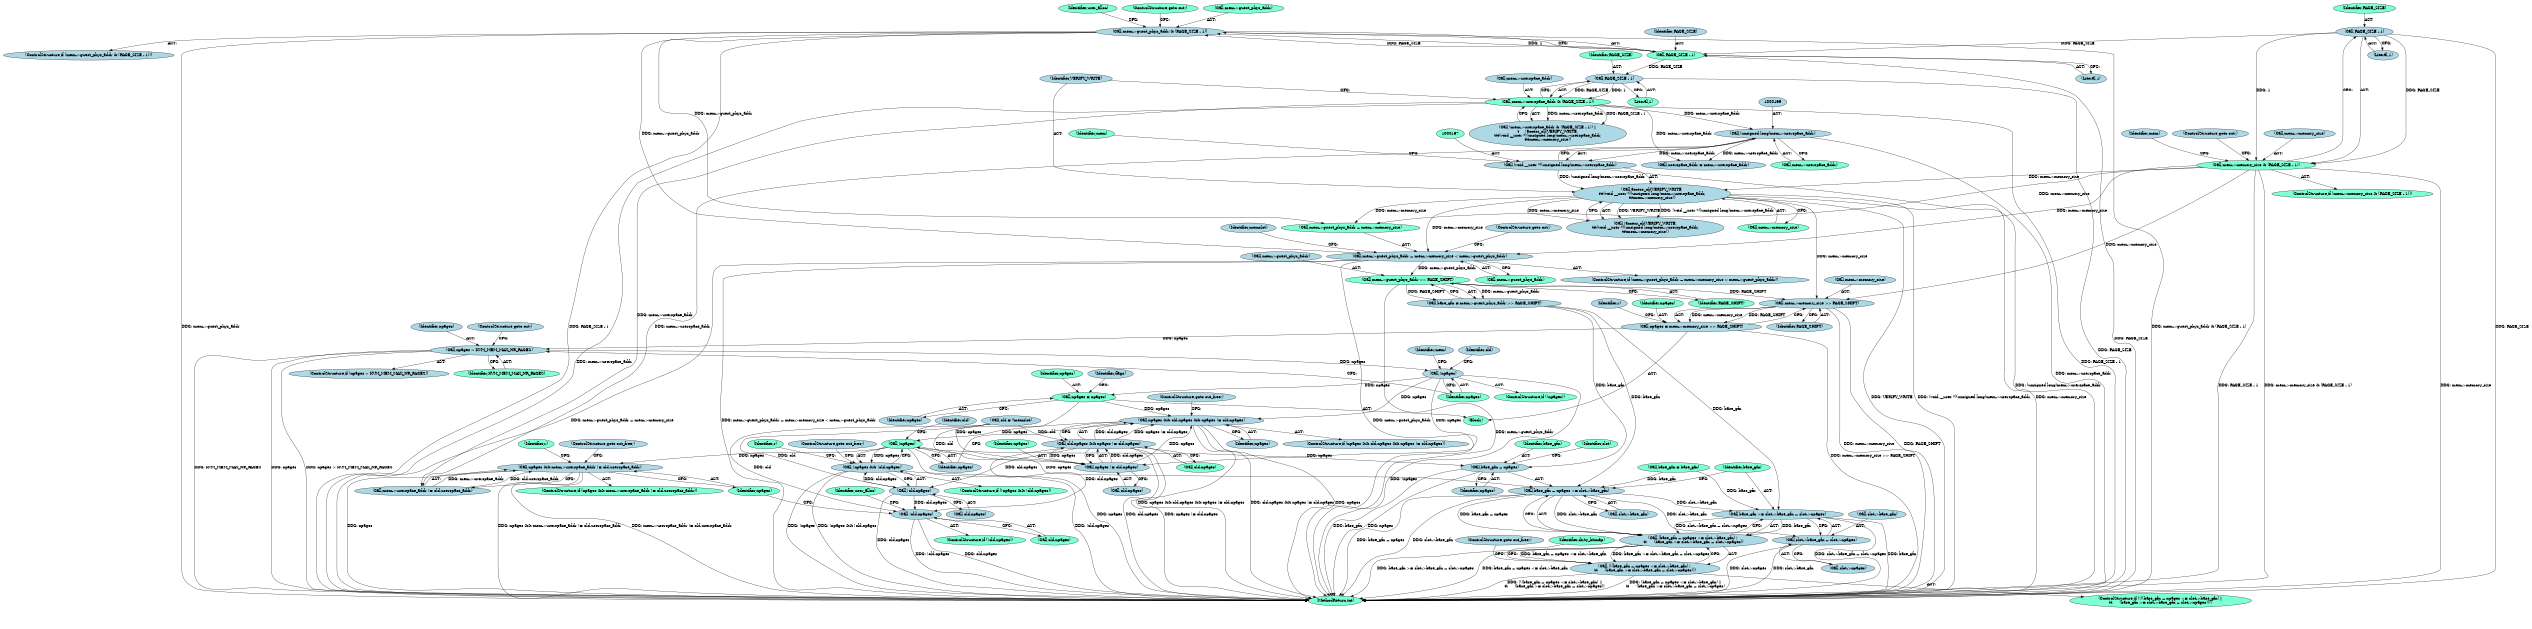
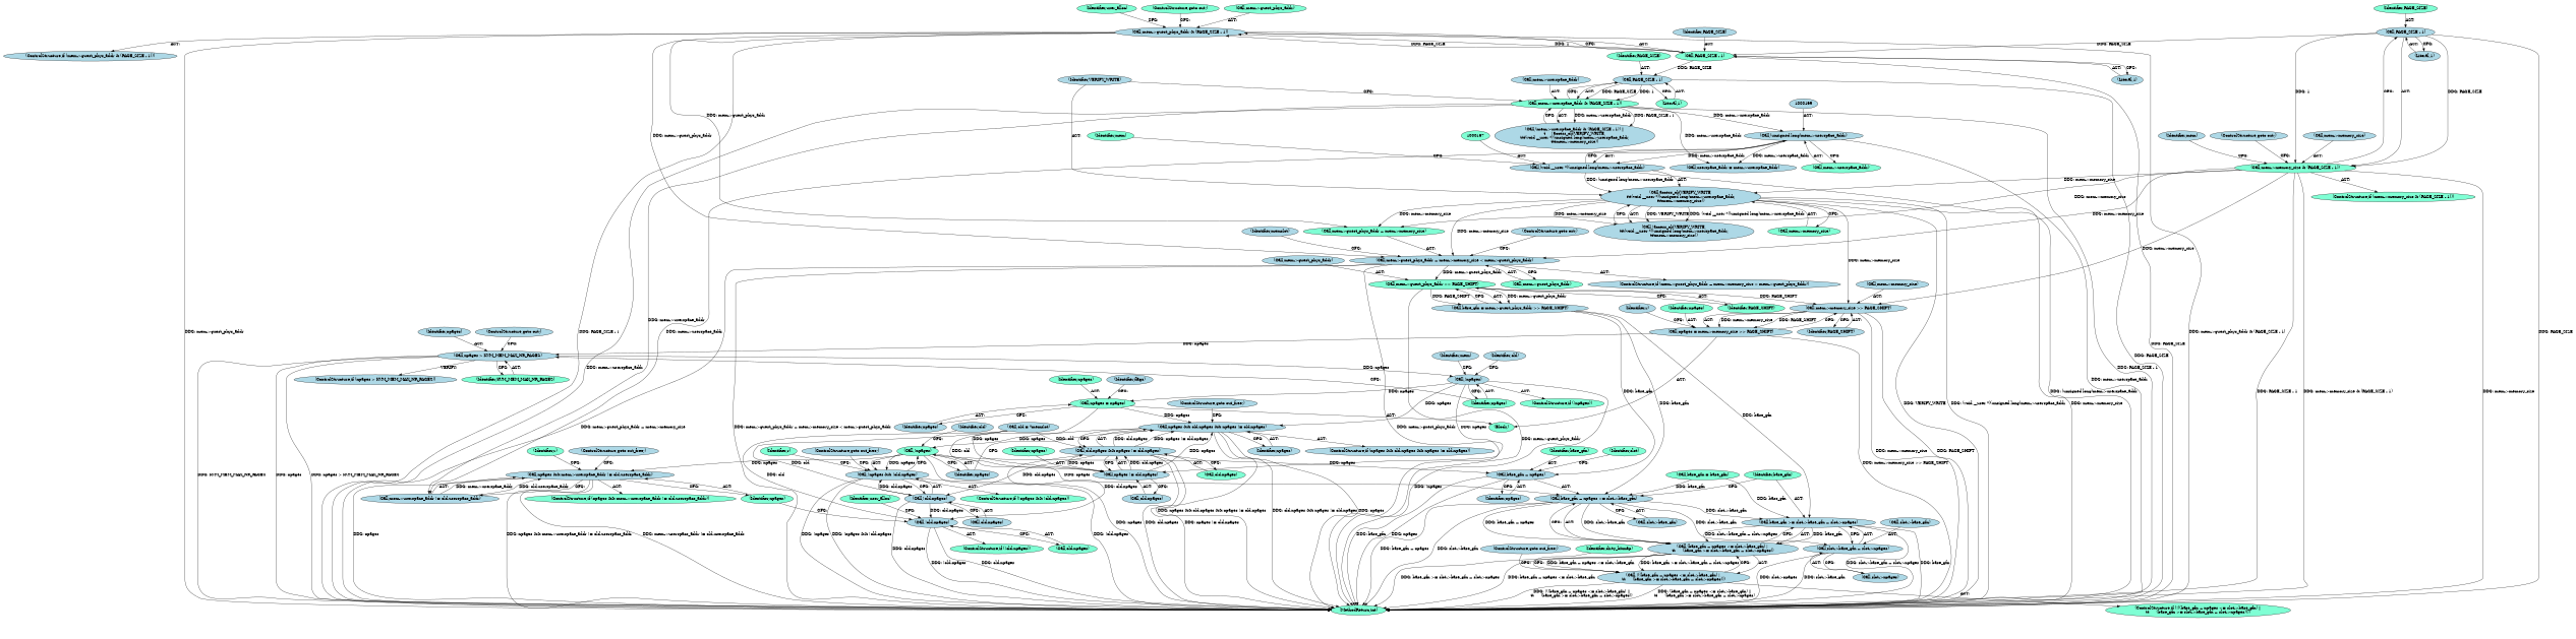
  digraph {
    node [fillcolor=lightblue style=filled]
    n1 [label="(Call,mem->memory_size >> PAGE_SHIFT)"]
    n2 [label="(Call,npages = mem->memory_size >> PAGE_SHIFT)"]
    n3 [fillcolor=aquamarine label="(MethodReturn,int)"]
    n4 [label="(Identifier,PAGE_SHIFT)"]
    n5 [label="(Call,npages > KVM_MEM_MAX_NR_PAGES)"]
    n6 [fillcolor=aquamarine label="(Block,)"]
    n7 [label="(Call,access_ok(VERIFY_WRITE,\n\t\t\t(void __user *)(unsigned long)mem->userspace_addr,\n\t\t\tmem->memory_size))"]
    n8 [label="(Call,mem->guest_phys_addr + mem->memory_size < mem->guest_phys_addr)"]
    n9 [fillcolor=aquamarine label="(Call,mem->guest_phys_addr + mem->memory_size)"]
    n10 [label="(Call,!access_ok(VERIFY_WRITE,\n\t\t\t(void __user *)(unsigned long)mem->userspace_addr,\n\t\t\tmem->memory_size))"]
    n11 [fillcolor=aquamarine label="(Call,mem->memory_size)"]
    n12 [fillcolor=aquamarine label="(Call,mem->guest_phys_addr >> PAGE_SHIFT)"]
    n13 [fillcolor=aquamarine label="(Call,mem->guest_phys_addr)"]
    n14 [label="(ControlStructure,if (mem->guest_phys_addr + mem->memory_size < mem->guest_phys_addr))"]
    n15 [label="(Call,(void __user *)(unsigned long)mem->userspace_addr)"]
    n16 [label="(Call,(unsigned long)mem->userspace_addr)"]
    n17 [fillcolor=aquamarine label="(Call,mem->userspace_addr)"]
    n18 [label="(Call,userspace_addr = mem->userspace_addr)"]
    n19 [label="(Call,mem->userspace_addr != old.userspace_addr)"]
    n20 [label="(Call,npages && mem->userspace_addr != old.userspace_addr)"]
    n21 [fillcolor=aquamarine label="(Call,mem->userspace_addr & (PAGE_SIZE - 1))"]
    n22 [label="(Call,PAGE_SIZE - 1)"]
    n23 [label="(Call,(mem->userspace_addr & (PAGE_SIZE - 1)) ||\n\t     !access_ok(VERIFY_WRITE,\n\t\t\t(void __user *)(unsigned long)mem->userspace_addr,\n\t\t\tmem->memory_size))"]
    n24 [fillcolor=aquamarine label="(Literal,1)"]
    n25 [fillcolor=aquamarine label="(Call,PAGE_SIZE - 1)"]
    n26 [label="(Call,mem->guest_phys_addr & (PAGE_SIZE - 1))"]
    n27 [label="(Literal,1)"]
    n28 [label="(ControlStructure,if (mem->guest_phys_addr & (PAGE_SIZE - 1)))"]
    n29 [label="(Call,PAGE_SIZE - 1)"]
    n30 [fillcolor=aquamarine label="(Call,mem->memory_size & (PAGE_SIZE - 1))"]
    n31 [label="(Literal,1)"]
    n32 [fillcolor=aquamarine label="(ControlStructure,if (mem->memory_size & (PAGE_SIZE - 1)))"]
    n33 [fillcolor=aquamarine label="(Identifier,PAGE_SHIFT)"]
    n34 [label="(Call,base_gfn = mem->guest_phys_addr >> PAGE_SHIFT)"]
    n35 [label="(Call,base_gfn + npages <= slot->base_gfn)"]
    n36 [label="(Call,base_gfn + npages)"]
    n37 [label="(Call,base_gfn >= slot->base_gfn + slot->npages)"]
    n38 [label="(Call,!npages)"]
    n39 [label="(ControlStructure,if (npages > KVM_MEM_MAX_NR_PAGES))"]
    n40 [fillcolor=aquamarine label="(Identifier,KVM_MEM_MAX_NR_PAGES)"]
    n41 [fillcolor=aquamarine label="(Call,npages = npages)"]
    n42 [label="(Call,npages && old.npages && npages != old.npages)"]
    n43 [label="(Call,npages != old.npages)"]
    n44 [fillcolor=aquamarine label="(Identifier,npages)"]
    n45 [fillcolor=aquamarine label="(ControlStructure,if (!npages))"]
    n46 [label="(Identifier,npages)"]
    n47 [fillcolor=aquamarine label="(Call,!npages)"]
    n48 [label="(Call,old.npages && npages != old.npages)"]
    n49 [label="(Identifier,npages)"]
    n50 [label="(ControlStructure,if (npages && old.npages && npages != old.npages))"]
    n51 [label="(Call,old.npages)"]
    n52 [label="(Call,!npages && !old.npages)"]
    n53 [label="(Identifier,npages)"]
    n54 [label="(Call,!old.npages)"]
    n55 [label="(Call,!old.npages)"]
    n56 [fillcolor=aquamarine label="(Call,old.npages)"]
    n57 [fillcolor=aquamarine label="(ControlStructure,if (!npages && !old.npages))"]
    n58 [label="(Call,(base_gfn + npages <= slot->base_gfn) ||\n\t\t      (base_gfn >= slot->base_gfn + slot->npages))"]
    n59 [label="(Call,slot->base_gfn + slot->npages)"]
    n60 [label="(Call,slot->base_gfn)"]
    n61 [label="(Identifier,npages)"]
    n62 [fillcolor=aquamarine label="(Identifier,npages)"]
    n63 [fillcolor=aquamarine label="(ControlStructure,if (npages && mem->userspace_addr != old.userspace_addr))"]
    n64 [label="(Call,old.npages)"]
    n65 [label="(Call,!((base_gfn + npages <= slot->base_gfn) ||\n\t\t      (base_gfn >= slot->base_gfn + slot->npages)))"]
    n66 [label="(Call,slot->npages)"]
    n67 [fillcolor=aquamarine label="(ControlStructure,if (!((base_gfn + npages <= slot->base_gfn) ||\n\t\t      (base_gfn >= slot->base_gfn + slot->npages))))"]
    n68 [fillcolor=aquamarine label="(ControlStructure,if (!old.npages))"]
    n69 [fillcolor=aquamarine label="(Call,old.npages)"]
    n70 [fillcolor=aquamarine label="(Identifier,mem)"]
    n71 [fillcolor=aquamarine label="(Call,base_gfn = base_gfn)"]
    n72 [fillcolor=aquamarine label="(Identifier,slot)"]
    n73 [label="(Identifier,mem)"]
    n74 [fillcolor=aquamarine label="(Identifier,npages)"]
    n75 [label="(Call,mem->memory_size)"]
    n76 [fillcolor=aquamarine label="(ControlStructure,goto out;)"]
    n77 [label="(Identifier,VERIFY_WRITE)"]
    n78 [label="(ControlStructure,goto out_free;)"]
    n79 [fillcolor=aquamarine label="(Identifier,PAGE_SIZE)"]
    n80 [fillcolor=aquamarine label="(Identifier,base_gfn)"]
    n81 [label="(ControlStructure,goto out_free;)"]
    n82 [fillcolor=aquamarine label="(Call,mem->guest_phys_addr)"]
    n83 [label="(ControlStructure,goto out;)"]
    n84 [label="(Identifier,old)"]
    n85 [label="(Call,slot->base_gfn)"]
    n86 [fillcolor=aquamarine label="(Identifier,PAGE_SIZE)"]
    n87 [label="(Call,old = *memslot)"]
    n88 [label="(ControlStructure,goto out_free;)"]
    n89 [label="(Identifier,r)"]
    n90 [label="(ControlStructure,goto out_free;)"]
    n91 [label="(Identifier,PAGE_SIZE)"]
    n92 [label="(Identifier,flags)"]
    n93 [fillcolor=aquamarine label="(Identifier,npages)"]
    n94 [label="(Call,mem->userspace_addr)"]
    n95 [fillcolor=aquamarine label="(Identifier,user_alloc)"]
    n96 [label="(Identifier,memslot)"]
    n97 [label="(Call,mem->guest_phys_addr)"]
    n98 [fillcolor=aquamarine label="(Identifier,user_alloc)"]
    n99 [label="(Identifier,mem)"]
    n100 [fillcolor=aquamarine label="(Identifier,r)"]
    n101 [label="(Identifier,old)"]
    n102 [label="(ControlStructure,goto out;)"]
    n103 [label="(Identifier,npages)"]
    n104 [fillcolor=aquamarine label="(Identifier,npages)"]
    n105 [fillcolor=aquamarine label="(Identifier,base_gfn)"]
    n106 [fillcolor=aquamarine label="(Identifier,r)"]
    n107 [label="(Call,mem->memory_size)"]
    n108 [fillcolor=aquamarine label="(Identifier,dirty_bitmap)"]
    n109 [label="(ControlStructure,goto out;)"]
    1000167 [fillcolor=aquamarine]
    1000169
    n1 -> n2 [label="AST: "]
    n1 -> n2 [label="DDG: mem->memory_size"]
    n1 -> n2 [label="DDG: PAGE_SHIFT"]
    n1 -> n3 [label="DDG: mem->memory_size"]
    n1 -> n3 [label="DDG: PAGE_SHIFT"]
    n1 -> n4 [label="CFG: "]
    n2 -> n1 [label="CFG: "]
    n2 -> n3 [label="DDG: mem->memory_size >> PAGE_SHIFT"]
    n2 -> n5 [label="DDG: npages"]
    n2 -> n6 [label="AST: "]
    n4 -> n1 [label="AST: "]
    n5 -> n3 [label="DDG: npages > KVM_MEM_MAX_NR_PAGES"]
    n5 -> n3 [label="DDG: KVM_MEM_MAX_NR_PAGES"]
    n5 -> n3 [label="DDG: npages"]
    n5 -> n38 [label="DDG: npages"]
-   n5 -> n39 [label="AST: "]
+   n5 -> n39 [label="VERIFY: "]
    n5 -> n40 [label="CFG: "]
    n7 -> n1 [label="DDG: mem->memory_size"]
    n7 -> n3 [label="DDG: (void __user *)(unsigned long)mem->userspace_addr"]
    n7 -> n3 [label="DDG: mem->memory_size"]
    n7 -> n3 [label="DDG: VERIFY_WRITE"]
    n7 -> n8 [label="DDG: mem->memory_size"]
    n7 -> n9 [label="DDG: mem->memory_size"]
    n7 -> n10 [label="AST: "]
    n7 -> n10 [label="DDG: VERIFY_WRITE"]
    n7 -> n10 [label="DDG: (void __user *)(unsigned long)mem->userspace_addr"]
    n7 -> n10 [label="DDG: mem->memory_size"]
    n7 -> n11 [label="CFG: "]
    n8 -> n3 [label="DDG: mem->guest_phys_addr + mem->memory_size"]
    n8 -> n3 [label="DDG: mem->guest_phys_addr + mem->memory_size < mem->guest_phys_addr"]
    n8 -> n3 [label="DDG: mem->guest_phys_addr"]
    n8 -> n12 [label="DDG: mem->guest_phys_addr"]
    n8 -> n13 [label="CFG: "]
    n8 -> n14 [label="AST: "]
    n9 -> n8 [label="AST: "]
    n10 -> n7 [label="CFG: "]
    n11 -> n7 [label="AST: "]
    n12 -> n1 [label="DDG: PAGE_SHIFT"]
    n12 -> n3 [label="DDG: mem->guest_phys_addr"]
    n12 -> n33 [label="CFG: "]
    n12 -> n34 [label="AST: "]
    n12 -> n34 [label="DDG: mem->guest_phys_addr"]
    n12 -> n34 [label="DDG: PAGE_SHIFT"]
    n13 -> n8 [label="AST: "]
    n15 -> n3 [label="DDG: (unsigned long)mem->userspace_addr"]
    n15 -> n7 [label="AST: "]
    n15 -> n7 [label="DDG: (unsigned long)mem->userspace_addr"]
    n15 -> n16 [label="CFG: "]
    n16 -> n3 [label="DDG: mem->userspace_addr"]
    n16 -> n15 [label="AST: "]
    n16 -> n15 [label="DDG: mem->userspace_addr"]
    n16 -> n17 [label="CFG: "]
    n16 -> n18 [label="DDG: mem->userspace_addr"]
    n16 -> n19 [label="DDG: mem->userspace_addr"]
    n17 -> n16 [label="AST: "]
    n19 -> n20 [label="AST: "]
    n19 -> n20 [label="DDG: mem->userspace_addr"]
    n19 -> n20 [label="DDG: old.userspace_addr"]
    n20 -> n3 [label="DDG: npages"]
    n20 -> n3 [label="DDG: npages && mem->userspace_addr != old.userspace_addr"]
    n20 -> n3 [label="DDG: mem->userspace_addr != old.userspace_addr"]
    n20 -> n19 [label="CFG: "]
    n20 -> n62 [label="CFG: "]
    n20 -> n63 [label="AST: "]
    n21 -> n3 [label="DDG: mem->userspace_addr"]
    n21 -> n3 [label="DDG: PAGE_SIZE - 1"]
    n21 -> n16 [label="DDG: mem->userspace_addr"]
    n21 -> n18 [label="DDG: mem->userspace_addr"]
    n21 -> n19 [label="DDG: mem->userspace_addr"]
    n21 -> n22 [label="CFG: "]
    n21 -> n23 [label="AST: "]
    n21 -> n23 [label="DDG: mem->userspace_addr"]
    n21 -> n23 [label="DDG: PAGE_SIZE - 1"]
    n22 -> n3 [label="DDG: PAGE_SIZE"]
    n22 -> n21 [label="AST: "]
    n22 -> n21 [label="DDG: PAGE_SIZE"]
    n22 -> n21 [label="DDG: 1"]
    n22 -> n24 [label="CFG: "]
    n23 -> n21 [label="CFG: "]
    n24 -> n22 [label="AST: "]
    n25 -> n3 [label="DDG: PAGE_SIZE"]
    n25 -> n22 [label="DDG: PAGE_SIZE"]
    n25 -> n26 [label="AST: "]
    n25 -> n26 [label="DDG: PAGE_SIZE"]
    n25 -> n26 [label="DDG: 1"]
    n25 -> n27 [label="CFG: "]
    n26 -> n3 [label="DDG: mem->guest_phys_addr & (PAGE_SIZE - 1)"]
    n26 -> n3 [label="DDG: PAGE_SIZE - 1"]
    n26 -> n3 [label="DDG: mem->guest_phys_addr"]
    n26 -> n8 [label="DDG: mem->guest_phys_addr"]
    n26 -> n9 [label="DDG: mem->guest_phys_addr"]
    n26 -> n25 [label="CFG: "]
    n26 -> n28 [label="AST: "]
    n27 -> n25 [label="AST: "]
    n29 -> n3 [label="DDG: PAGE_SIZE"]
    n29 -> n25 [label="DDG: PAGE_SIZE"]
    n29 -> n30 [label="AST: "]
    n29 -> n30 [label="DDG: PAGE_SIZE"]
    n29 -> n30 [label="DDG: 1"]
    n29 -> n31 [label="CFG: "]
    n30 -> n1 [label="DDG: mem->memory_size"]
    n30 -> n3 [label="DDG: PAGE_SIZE - 1"]
    n30 -> n3 [label="DDG: mem->memory_size & (PAGE_SIZE - 1)"]
    n30 -> n3 [label="DDG: mem->memory_size"]
    n30 -> n7 [label="DDG: mem->memory_size"]
    n30 -> n8 [label="DDG: mem->memory_size"]
    n30 -> n9 [label="DDG: mem->memory_size"]
    n30 -> n29 [label="CFG: "]
    n30 -> n32 [label="AST: "]
    n31 -> n29 [label="AST: "]
    n33 -> n12 [label="AST: "]
    n34 -> n12 [label="CFG: "]
    n34 -> n35 [label="DDG: base_gfn"]
    n34 -> n36 [label="DDG: base_gfn"]
    n34 -> n37 [label="DDG: base_gfn"]
    n35 -> n3 [label="DDG: base_gfn + npages"]
    n35 -> n3 [label="DDG: slot->base_gfn"]
    n35 -> n37 [label="DDG: slot->base_gfn"]
    n35 -> n58 [label="AST: "]
    n35 -> n58 [label="DDG: base_gfn + npages"]
    n35 -> n58 [label="DDG: slot->base_gfn"]
    n35 -> n59 [label="DDG: slot->base_gfn"]
    n35 -> n60 [label="CFG: "]
    n36 -> n3 [label="DDG: base_gfn"]
    n36 -> n3 [label="DDG: npages"]
    n36 -> n35 [label="AST: "]
    n36 -> n61 [label="CFG: "]
    n37 -> n3 [label="DDG: base_gfn"]
    n37 -> n3 [label="DDG: slot->base_gfn + slot->npages"]
    n37 -> n58 [label="AST: "]
    n37 -> n58 [label="DDG: base_gfn"]
    n37 -> n58 [label="DDG: slot->base_gfn + slot->npages"]
    n37 -> n59 [label="CFG: "]
    n38 -> n3 [label="DDG: !npages"]
    n38 -> n41 [label="DDG: npages"]
    n38 -> n42 [label="DDG: npages"]
    n38 -> n43 [label="DDG: npages"]
    n38 -> n44 [label="CFG: "]
    n38 -> n45 [label="AST: "]
    n40 -> n5 [label="AST: "]
    n41 -> n6 [label="AST: "]
    n41 -> n42 [label="DDG: npages"]
    n41 -> n43 [label="DDG: npages"]
    n41 -> n46 [label="CFG: "]
    n42 -> n3 [label="DDG: old.npages && npages != old.npages"]
    n42 -> n3 [label="DDG: npages"]
    n42 -> n3 [label="DDG: npages && old.npages && npages != old.npages"]
    n42 -> n47 [label="DDG: npages"]
    n42 -> n48 [label="CFG: "]
    n42 -> n49 [label="CFG: "]
    n42 -> n50 [label="AST: "]
    n43 -> n42 [label="DDG: npages"]
    n43 -> n48 [label="AST: "]
    n43 -> n48 [label="DDG: old.npages"]
    n43 -> n48 [label="DDG: npages"]
    n43 -> n51 [label="CFG: "]
    n44 -> n5 [label="CFG: "]
    n44 -> n38 [label="AST: "]
    n46 -> n41 [label="AST: "]
    n47 -> n3 [label="DDG: npages"]
    n47 -> n20 [label="DDG: npages"]
    n47 -> n35 [label="DDG: npages"]
    n47 -> n36 [label="DDG: npages"]
    n47 -> n52 [label="AST: "]
    n47 -> n52 [label="DDG: npages"]
    n47 -> n53 [label="CFG: "]
    n48 -> n3 [label="DDG: old.npages"]
    n48 -> n3 [label="DDG: npages != old.npages"]
    n48 -> n42 [label="AST: "]
    n48 -> n42 [label="DDG: old.npages"]
    n48 -> n42 [label="DDG: npages != old.npages"]
    n48 -> n43 [label="CFG: "]
    n48 -> n54 [label="DDG: old.npages"]
    n48 -> n55 [label="DDG: old.npages"]
    n48 -> n56 [label="CFG: "]
    n49 -> n42 [label="AST: "]
    n51 -> n43 [label="AST: "]
    n52 -> n3 [label="DDG: !npages && !old.npages"]
    n52 -> n3 [label="DDG: !old.npages"]
    n52 -> n3 [label="DDG: !npages"]
    n52 -> n47 [label="CFG: "]
    n52 -> n54 [label="CFG: "]
    n52 -> n57 [label="AST: "]
    n53 -> n42 [label="CFG: "]
    n53 -> n47 [label="AST: "]
    n54 -> n3 [label="DDG: old.npages"]
    n54 -> n52 [label="AST: "]
    n54 -> n52 [label="DDG: old.npages"]
    n54 -> n55 [label="DDG: old.npages"]
    n54 -> n64 [label="CFG: "]
    n55 -> n3 [label="DDG: old.npages"]
    n55 -> n3 [label="DDG: !old.npages"]
    n55 -> n68 [label="AST: "]
    n55 -> n69 [label="CFG: "]
    n56 -> n48 [label="AST: "]
    n58 -> n3 [label="DDG: base_gfn >= slot->base_gfn + slot->npages"]
    n58 -> n3 [label="DDG: base_gfn + npages <= slot->base_gfn"]
    n58 -> n35 [label="CFG: "]
    n58 -> n37 [label="CFG: "]
    n58 -> n65 [label="AST: "]
    n58 -> n65 [label="DDG: base_gfn + npages <= slot->base_gfn"]
    n58 -> n65 [label="DDG: base_gfn >= slot->base_gfn + slot->npages"]
    n59 -> n3 [label="DDG: slot->base_gfn"]
    n59 -> n3 [label="DDG: slot->npages"]
    n59 -> n37 [label="AST: "]
    n59 -> n66 [label="CFG: "]
    n60 -> n35 [label="AST: "]
    n61 -> n36 [label="AST: "]
    n62 -> n20 [label="AST: "]
    n62 -> n55 [label="CFG: "]
    n64 -> n54 [label="AST: "]
    n65 -> n3 [label="DDG: (base_gfn + npages <= slot->base_gfn) ||\n\t\t      (base_gfn >= slot->base_gfn + slot->npages)"]
    n65 -> n3 [label="DDG: !((base_gfn + npages <= slot->base_gfn) ||\n\t\t      (base_gfn >= slot->base_gfn + slot->npages))"]
    n65 -> n58 [label="CFG: "]
    n65 -> n67 [label="AST: "]
    n66 -> n59 [label="AST: "]
    n69 -> n55 [label="AST: "]
    n70 -> n15 [label="CFG: "]
    n71 -> n35 [label="DDG: base_gfn"]
    n71 -> n37 [label="DDG: base_gfn"]
    n72 -> n36 [label="CFG: "]
    n73 -> n30 [label="CFG: "]
    n74 -> n43 [label="AST: "]
    n75 -> n1 [label="AST: "]
    n76 -> n26 [label="CFG: "]
    n77 -> n7 [label="AST: "]
    n77 -> n21 [label="CFG: "]
    n78 -> n52 [label="CFG: "]
    n79 -> n22 [label="AST: "]
    n80 -> n36 [label="AST: "]
    n81 -> n20 [label="CFG: "]
    n82 -> n26 [label="AST: "]
    n83 -> n8 [label="CFG: "]
    n84 -> n47 [label="CFG: "]
    n85 -> n59 [label="AST: "]
    n86 -> n29 [label="AST: "]
    n87 -> n43 [label="DDG: old"]
    n87 -> n48 [label="DDG: old"]
    n87 -> n54 [label="DDG: old"]
    n87 -> n55 [label="DDG: old"]
    n88 -> n42 [label="CFG: "]
    n89 -> n2 [label="CFG: "]
    n90 -> n65 [label="CFG: "]
    n91 -> n25 [label="AST: "]
    n92 -> n41 [label="CFG: "]
    n93 -> n41 [label="AST: "]
    n94 -> n21 [label="AST: "]
    n95 -> n26 [label="CFG: "]
    n96 -> n8 [label="CFG: "]
    n97 -> n12 [label="AST: "]
    n98 -> n55 [label="CFG: "]
    n99 -> n38 [label="CFG: "]
    n100 -> n20 [label="CFG: "]
    n101 -> n38 [label="CFG: "]
    n102 -> n30 [label="CFG: "]
    n103 -> n5 [label="AST: "]
    n104 -> n2 [label="AST: "]
    n105 -> n35 [label="CFG: "]
    n105 -> n37 [label="AST: "]
    n106 -> n52 [label="CFG: "]
    n107 -> n30 [label="AST: "]
    n108 -> n65 [label="CFG: "]
    n109 -> n5 [label="CFG: "]
    1000167 -> n15 [label="AST: "]
    1000169 -> n16 [label="AST: "]
  }
